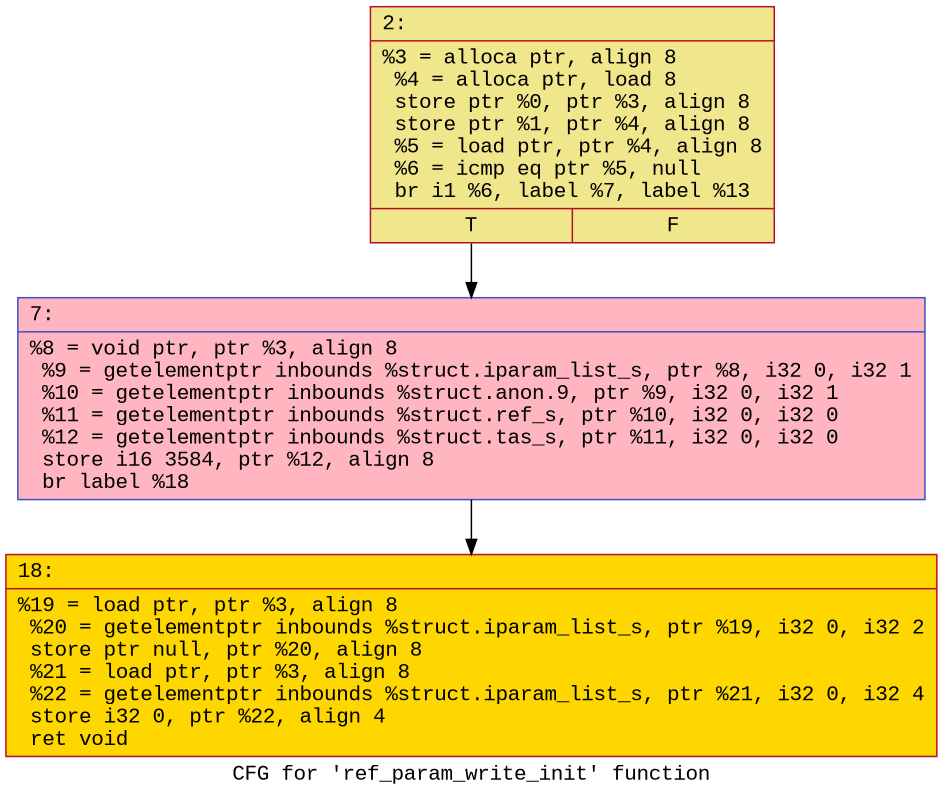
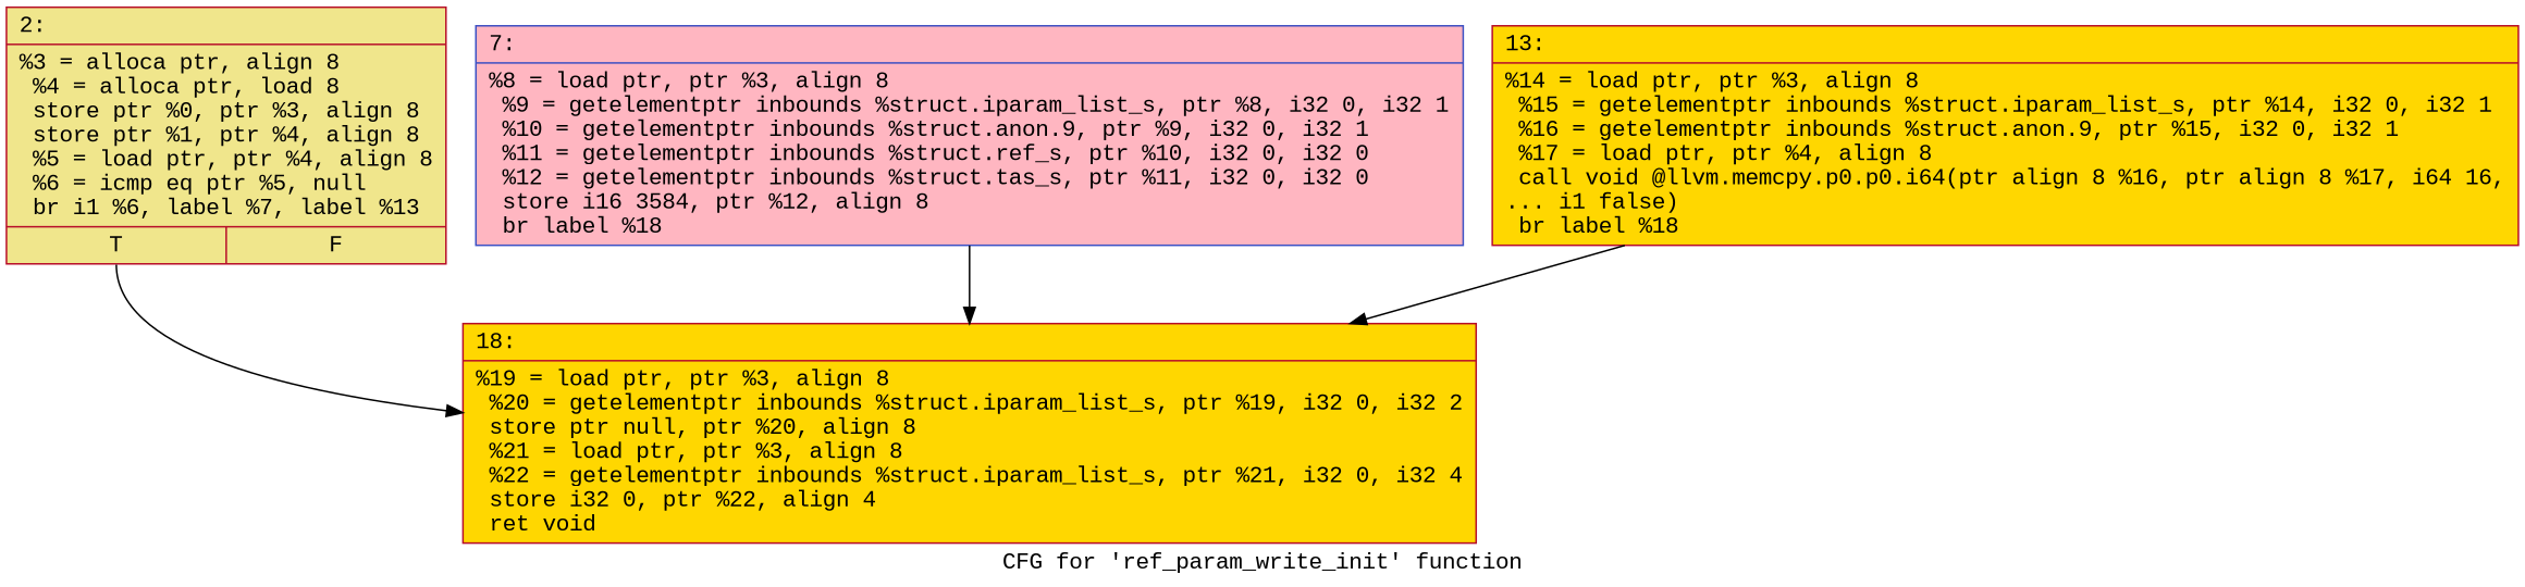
  digraph {
    fontname="Liberation Mono"
    label="CFG for 'ref_param_write_init' function"
    node [color="#b70d28ff" fillcolor=gold fontname="Liberation Mono" shape=record style=filled]
    edge [fontname="Liberation Mono"]
    n1 [fillcolor=khaki label="{2:\l|  %3 = alloca ptr, align 8\l  %4 = alloca ptr, load 8\l  store ptr %0, ptr %3, align 8\l  store ptr %1, ptr %4, align 8\l  %5 = load ptr, ptr %4, align 8\l  %6 = icmp eq ptr %5, null\l  br i1 %6, label %7, label %13\l|{<s0>T|<s1>F}}"]
-   n2 [color="#3d50c3ff" fillcolor=lightpink label="{7:\l|  %8 = void ptr, ptr %3, align 8\l  %9 = getelementptr inbounds %struct.iparam_list_s, ptr %8, i32 0, i32 1\l  %10 = getelementptr inbounds %struct.anon.9, ptr %9, i32 0, i32 1\l  %11 = getelementptr inbounds %struct.ref_s, ptr %10, i32 0, i32 0\l  %12 = getelementptr inbounds %struct.tas_s, ptr %11, i32 0, i32 0\l  store i16 3584, ptr %12, align 8\l  br label %18\l}"]
+   n2 [color="#3d50c3ff" fillcolor=lightpink label="{7:\l|  %8 = load ptr, ptr %3, align 8\l  %9 = getelementptr inbounds %struct.iparam_list_s, ptr %8, i32 0, i32 1\l  %10 = getelementptr inbounds %struct.anon.9, ptr %9, i32 0, i32 1\l  %11 = getelementptr inbounds %struct.ref_s, ptr %10, i32 0, i32 0\l  %12 = getelementptr inbounds %struct.tas_s, ptr %11, i32 0, i32 0\l  store i16 3584, ptr %12, align 8\l  br label %18\l}"]
    n3 [label="{18:\l|  %19 = load ptr, ptr %3, align 8\l  %20 = getelementptr inbounds %struct.iparam_list_s, ptr %19, i32 0, i32 2\l  store ptr null, ptr %20, align 8\l  %21 = load ptr, ptr %3, align 8\l  %22 = getelementptr inbounds %struct.iparam_list_s, ptr %21, i32 0, i32 4\l  store i32 0, ptr %22, align 4\l  ret void\l}"]
-   n1 -> n2 [tailport=s0]
+   n4 [label="{13:\l|  %14 = load ptr, ptr %3, align 8\l  %15 = getelementptr inbounds %struct.iparam_list_s, ptr %14, i32 0, i32 1\l  %16 = getelementptr inbounds %struct.anon.9, ptr %15, i32 0, i32 1\l  %17 = load ptr, ptr %4, align 8\l  call void @llvm.memcpy.p0.p0.i64(ptr align 8 %16, ptr align 8 %17, i64 16,\l... i1 false)\l  br label %18\l}"]
+   n1 -> n3 [tailport=s0]
    n2 -> n3
+   n4 -> n3
  }
